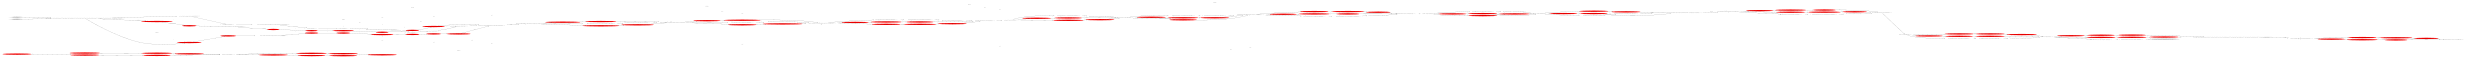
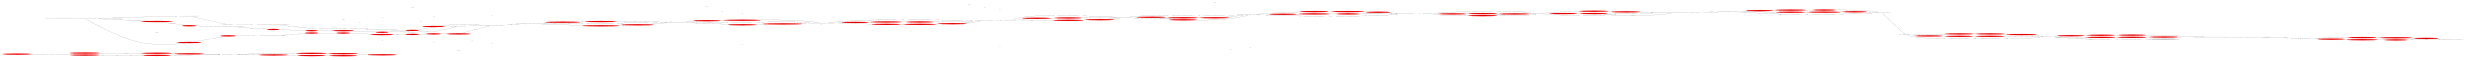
  digraph {
    fontname="Open Sans"
    rankdir=LR
    node [fillcolor=red fontname="Open Sans" shape=ellipse style=filled]
    edge [fontname="Open Sans" style=bold]
    n1 [label="Assert.assertEquals(\"Should project x\",1,(int)projectedP1.getField(\"x\"))@@@63@@@['0', '1', '0']"]
    n2 [label="Assert.assertEquals(\"Should project y\",2,(int)projectedP1.getField(\"y\"))@@@64@@@['0', '1', '0']"]
    n3 [label="Assert.assertNull(\"Should contain null z\",projectedP1.getField(\"z\"))@@@65@@@['0', '1', '0']"]
    n4 [label="Assert.assertNotNull(\"Should project points list\",projected.getField(\"points\"))@@@45@@@['0', '1', '0']"]
    n5 [label="points = (List<Record>)projected.getField(\"points\")@@@46@@@['0', '1', '0']"]
    n6 [fillcolor=white label="Assert.assertEquals(\"Should read 2 points\",2,points.size())@@@47@@@['1', '1', '1']"]
    n7 [fillcolor=white label="Assert.assertNull(\"Should not project id\",projected.getField(\"id\"))@@@32@@@['0', '0', '1']"]
    n8 [fillcolor=white label="Assert.assertNotNull(\"Should project points list\",projected.getField(\"points\"))@@@33@@@['0', '0', '1']"]
    n9 [fillcolor=white label="points = (List<Record>)projected.getField(\"points\")@@@34@@@['0', '0', '1']"]
    n10 [label="Assert.assertNull(\"Should not project id\",projected.getField(\"id\"))@@@58@@@['0', '1', '0']"]
    n11 [label="Assert.assertNotNull(\"Should project points list\",projected.getField(\"points\"))@@@59@@@['0', '1', '0']"]
    n12 [label="points = (List<Record>)projected.getField(\"points\")@@@60@@@['0', '1', '0']"]
    n13 [fillcolor=white label="projectedP2 = points.get(1)@@@66@@@['1', '1', '0']"]
    n14 [label="Assert.assertEquals(\"Should project x\",3,(int)projectedP2.getField(\"x\"))@@@67@@@['0', '1', '0']"]
    n15 [label="Assert.assertEquals(\"Should project x\",3,(int)projectedP2.get(\"x\"))@@@67@@@['1', '0', '0']"]
    n16 [label="Assert.assertNull(\"Should project null y\",projectedP2.getField(\"y\"))@@@68@@@['0', '1', '0']"]
    n17 [label="Assert.assertNull(\"Should project null y\",projectedP2.get(\"y\"))@@@68@@@['1', '0', '0']"]
    n18 [fillcolor=white label="projectedP1 = points.get(0)@@@48@@@['1', '1', '1']"]
    n19 [label="Assert.assertNull(\"Should not project x\",projectedP1.get(\"x\"))@@@49@@@['1', '0', '0']"]
    n20 [fillcolor=white label="Assert.assertNull(\"Should not project x\",projectedP1.getField(\"x\"))@@@49@@@['0', '0', '1']"]
    n21 [label="Assert.assertNull(\"Should not project x\",projectedP1.getField(\"x\"))@@@49@@@['0', '1', '0']"]
    n22 [label="Assert.assertNull(\"Should not project y\",projectedP1.get(\"y\"))@@@50@@@['1', '0', '0']"]
    n23 [fillcolor=white label="Assert.assertNull(\"Should not project y\",projectedP1.getField(\"y\"))@@@50@@@['0', '0', '1']"]
    n24 [label="Assert.assertNull(\"Should not project y\",projectedP1.getField(\"y\"))@@@50@@@['0', '1', '0']"]
    n25 [fillcolor=white label="Schema yRenamed = new Schema(Types.NestedField.optional(22,\"points\",Types.ListType.ofOptional(21,Types.StructType.of(Types.NestedField.optional(18,\"z\",Types.IntegerType.get())))))@@@42@@@['1', '1', '1']"]
    n26 [fillcolor=white label="projected = writeAndRead(\"y_renamed\",writeSchema,yRenamed,record)@@@43@@@['1', '1', '1']"]
    n27 [fillcolor=white label="Assert.assertNull(\"Should not project id\",projected.getField(\"id\"))@@@44@@@['0', '0', '1']"]
    n28 [label="Assert.assertNull(\"Should not project id\",projected.get(\"id\"))@@@44@@@['1', '0', '0']"]
    n29 [label="Assert.assertNull(\"Should not project id\",projected.getField(\"id\"))@@@44@@@['0', '1', '0']"]
    n30 [label="points = (List<Record>)projected.getField(\"points\")@@@34@@@['0', '1', '0']"]
    n31 [fillcolor=white label="Assert.assertEquals(\"Should read 2 points\",2,points.size())@@@35@@@['1', '1', '1']"]
    n32 [fillcolor=white label="projectedP1 = points.get(0)@@@36@@@['1', '1', '1']"]
    n33 [label="Assert.assertNotNull(\"Should project points list\",projected.get(\"points\"))@@@22@@@['1', '0', '0']"]
    n34 [label="Assert.assertNotNull(\"Should project points list\",projected.getField(\"points\"))@@@22@@@['0', '1', '0']"]
    n35 [label="List<Record> points = (List<Record>)projected.get(\"points\")@@@23@@@['1', '0', '0']"]
    n36 [fillcolor=white label="Assert.assertNotNull(\"Should project points list\",projected.getField(\"points\"))@@@22@@@['0', '0', '1']"]
    n37 [label="List<Record> points = (List<Record>)projected.getField(\"points\")@@@23@@@['0', '1', '0']"]
    n38 [fillcolor=white label="List<Record> points = (List<Record>)projected.getField(\"points\")@@@23@@@['0', '0', '1']"]
    n39 [fillcolor=white label="Assert.assertEquals(\"Should read 2 points\",2,points.size())@@@24@@@['1', '1', '1']"]
    n40 [fillcolor=white label="Assert.assertNull(\"Should not project y\",projectedP1.getField(\"y\"))@@@27@@@['0', '0', '1']"]
    n41 [fillcolor=white label="Record projectedP2 = points.get(1)@@@28@@@['1', '1', '1']"]
    n42 [label="Assert.assertEquals(\"Should project x\",3,(int)projectedP2.getField(\"x\"))@@@29@@@['0', '1', '0']"]
    n43 [label="Assert.assertEquals(\"Should project x\",3,(int)projectedP2.get(\"x\"))@@@29@@@['1', '0', '0']"]
    n44 [fillcolor=white label="Assert.assertEquals(\"Should project x\",3,(int)projectedP2.getField(\"x\"))@@@29@@@['0', '0', '1']"]
    n45 [label="Assert.assertNotNull(\"Should project points list\",projected.getField(\"points\"))@@@33@@@['0', '1', '0']"]
    n46 [fillcolor=white label="p2.setField(\"x\",3)@@@10@@@['0', '0', '1']"]
    n47 [fillcolor=white label="p2.setField(\"y\",null)@@@11@@@['0', '0', '1']"]
    n48 [fillcolor=white label="record.setField(\"points\",ImmutableList.of(p1,p2))@@@12@@@['0', '0', '1']"]
    n49 [label="Assert.assertNull(\"Should not project id\",projected.get(\"id\"))@@@58@@@['1', '0', '0']"]
    n50 [label="Assert.assertNotNull(\"Should project points list\",projected.get(\"points\"))@@@59@@@['1', '0', '0']"]
    n51 [label="points = (List<Record>)projected.get(\"points\")@@@60@@@['1', '0', '0']"]
    n52 [fillcolor=white label="projected = writeAndRead(\"x_only\",writeSchema,writeSchema.select(\"points.x\"),record)@@@20@@@['1', '1', '1']"]
    n53 [label="Assert.assertNull(\"Should not project id\",projected.get(\"id\"))@@@21@@@['1', '0', '0']"]
    n54 [label="Assert.assertNull(\"Should not project id\",projected.getField(\"id\"))@@@21@@@['0', '1', '0']"]
    n55 [fillcolor=white label="Assert.assertNull(\"Should not project id\",projected.getField(\"id\"))@@@21@@@['0', '0', '1']"]
    n56 [fillcolor=white label="projectedP2 = points.get(1)@@@52@@@['1', '1', '1']"]
    n57 [label="Assert.assertNull(\"Should not project x\",projectedP2.get(\"x\"))@@@53@@@['1', '0', '0']"]
    n58 [fillcolor=white label="Assert.assertNull(\"Should not project x\",projectedP2.getField(\"x\"))@@@53@@@['0', '0', '1']"]
    n59 [label="Assert.assertNull(\"Should not project x\",projectedP2.getField(\"x\"))@@@53@@@['0', '1', '0']"]
    n60 [label="Assert.assertNull(\"Should not project y\",projectedP2.get(\"y\"))@@@54@@@['1', '0', '0']"]
    n61 [fillcolor=white label="Assert.assertNull(\"Should not project y\",projectedP2.getField(\"y\"))@@@54@@@['0', '0', '1']"]
    n62 [label="Assert.assertNull(\"Should not project y\",projectedP2.getField(\"y\"))@@@54@@@['0', '1', '0']"]
    n63 [label="p1.put(\"y\",2)@@@8@@@['1', '0', '0']"]
    n64 [fillcolor=white label="p1.setField(\"y\",2)@@@8@@@['0', '0', '1']"]
    n65 [label="p1.setField(\"y\",2)@@@8@@@['0', '1', '0']"]
    n66 [label="Record p2 = new Record(p1.getSchema())@@@9@@@['1', '0', '0']"]
    n67 [fillcolor=white label="Record p2 = GenericRecord.create(writeSchema.findType(\"points\").asListType().elementType().asStructType())@@@9@@@['0', '0', '1']"]
    n68 [label="Record p2 = GenericRecord.create(p1.struct())@@@9@@@['0', '1', '0']"]
    n69 [label="record.put(\"points\",ImmutableList.of(p1,p2))@@@12@@@['1', '0', '0']"]
    n70 [label="p2.put(\"x\",3)@@@10@@@['1', '0', '0']"]
    n71 [label="Assert.assertNull(\"Should not project points list\",projected.getField(\"points\"))@@@16@@@['0', '1', '0']"]
    n72 [fillcolor=white label="projected = writeAndRead(\"all_points\",writeSchema,writeSchema.select(\"points\"),record)@@@17@@@['1', '1', '1']"]
    n73 [fillcolor=white label="Assert.assertNull(\"Should not project id\",projected.getField(\"id\"))@@@18@@@['0', '0', '1']"]
    n74 [label="Assert.assertNull(\"Should not project id\",projected.get(\"id\"))@@@18@@@['1', '0', '0']"]
    n75 [label="Assert.assertNull(\"Should not project id\",projected.getField(\"id\"))@@@18@@@['0', '1', '0']"]
    n76 [label="Assert.assertEquals(\"Should project x\",1,(int)projectedP1.get(\"x\"))@@@63@@@['1', '0', '0']"]
    n77 [label="Assert.assertEquals(\"Should project y\",2,(int)projectedP1.get(\"y\"))@@@64@@@['1', '0', '0']"]
    n78 [label="Assert.assertNull(\"Should project null z\",projectedP2.getField(\"z\"))@@@55@@@['0', '1', '0']"]
    n79 [fillcolor=white label="Schema zAdded = new Schema(Types.NestedField.optional(22,\"points\",Types.ListType.ofOptional(21,Types.StructType.of(Types.NestedField.required(19,\"x\",Types.IntegerType.get()),Types.NestedField.optional(18,\"y\",Types.IntegerType.get()),Types.NestedField.optional(20,\"z\",Types.IntegerType.get())))))@@@56@@@['1', '1', '0']"]
    n80 [fillcolor=white label="projected = writeAndRead(\"z_added\",writeSchema,zAdded,record)@@@57@@@['1', '1', '0']"]
    n81 [label="Assert.assertNull(\"Should not project y\",projectedP2.getField(\"y\"))@@@30@@@['0', '1', '0']"]
    n82 [fillcolor=white label="projected = writeAndRead(\"y_only\",writeSchema,writeSchema.select(\"points.y\"),record)@@@31@@@['1', '1', '1']"]
    n83 [label="Assert.assertNull(\"Should not project id\",projected.get(\"id\"))@@@32@@@['1', '0', '0']"]
    n84 [label="Assert.assertNull(\"Should not project id\",projected.getField(\"id\"))@@@32@@@['0', '1', '0']"]
    n85 [fillcolor=white label="Assert.assertEquals(\"Should contain the correct id value\",34L,(long)projected.getField(\"id\"))@@@15@@@['0', '0', '1']"]
    n86 [fillcolor=white label="Assert.assertNull(\"Should not project points list\",projected.getField(\"points\"))@@@16@@@['0', '0', '1']"]
    n87 [label="Assert.assertEquals(\"Should project z\",2,(int)projectedP1.getField(\"z\"))@@@51@@@['0', '1', '0']"]
    n88 [label="record.setField(\"points\",ImmutableList.of(p1,p2))@@@12@@@['0', '1', '0']"]
    n89 [label="p2.setField(\"x\",3)@@@10@@@['0', '1', '0']"]
    n90 [fillcolor=white label="Schema idOnly = new Schema(Types.NestedField.required(0,\"id\",Types.LongType.get()))@@@13@@@['1', '1', '1']"]
    n91 [label="p2.setField(\"y\",null)@@@11@@@['0', '1', '0']"]
    n92 [label="Assert.assertNull(\"Should contain null z\",projectedP1.get(\"z\"))@@@65@@@['1', '0', '0']"]
    n93 [fillcolor=white label="Record projected = writeAndRead(\"id_only\",writeSchema,idOnly,record)@@@14@@@['1', '1', '1']"]
    n94 [fillcolor=white label="Assert.assertEquals(\"Should project y\",2,(int)projectedP1.getField(\"y\"))@@@38@@@['0', '0', '1']"]
    n95 [fillcolor=white label="projectedP2 = points.get(1)@@@39@@@['1', '1', '1']"]
    n96 [label="Assert.assertNull(\"Should not project x\",projectedP2.get(\"x\"))@@@40@@@['1', '0', '0']"]
    n97 [label="Assert.assertNull(\"Should not project x\",projectedP2.getField(\"x\"))@@@40@@@['0', '1', '0']"]
    n98 [fillcolor=white label="Assert.assertNull(\"Should not project x\",projectedP2.getField(\"x\"))@@@40@@@['0', '0', '1']"]
    n99 [fillcolor=white label="Record p1 = GenericRecord.create(writeSchema.findType(\"points.element\").asStructType())@@@6@@@['0', '1', '0']"]
    n100 [label="p1.setField(\"x\",1)@@@7@@@['0', '1', '0']"]
    n101 [label="Assert.assertNull(\"Should project null y\",projectedP2.get(\"y\"))@@@41@@@['1', '0', '0']"]
    n102 [label="Assert.assertNull(\"Should project null y\",projectedP2.getField(\"y\"))@@@41@@@['0', '1', '0']"]
    n103 [fillcolor=white label="Assert.assertEquals(\"Should project null y\",null,projectedP2.getField(\"y\"))@@@41@@@['0', '0', '1']"]
    n104 [label="Assert.assertEquals(\"Should project z\",2,(int)projectedP1.get(\"z\"))@@@51@@@['1', '0', '0']"]
    n105 [fillcolor=white label="Assert.assertNotNull(\"Should project points list\",projected.getField(\"points\"))@@@45@@@['0', '0', '1']"]
    n106 [label="Assert.assertNotNull(\"Should project points list\",projected.get(\"points\"))@@@45@@@['1', '0', '0']"]
    n107 [fillcolor=white label="record.setField(\"id\",34L)@@@5@@@['0', '0', '1']"]
    n108 [fillcolor=white label="Record p1 = GenericRecord.create(writeSchema.findType(\"points\").asListType().elementType().asStructType())@@@6@@@['0', '0', '1']"]
    n109 [fillcolor=white label="p1.setField(\"x\",1)@@@7@@@['0', '0', '1']"]
    n110 [label="Assert.assertEquals(\"Should project points list\",record.get(\"points\"),projected.get(\"points\"))@@@19@@@['1', '0', '0']"]
    n111 [label="Assert.assertEquals(\"Should project points list\",record.getField(\"points\"),projected.getField(\"points\"))@@@19@@@['0', '1', '0']"]
    n112 [fillcolor=white label="Assert.assertEquals(\"Should project points list\",record.getField(\"points\"),projected.getField(\"points\"))@@@19@@@['0', '0', '1']"]
    n113 [label="Assert.assertEquals(\"Should contain the correct id value\",34L,(long)projected.getField(\"id\"))@@@15@@@['0', '1', '0']"]
    n114 [label="Assert.assertNull(\"Should not project x\",projectedP1.get(\"x\"))@@@37@@@['1', '0', '0']"]
    n115 [fillcolor=white label="Assert.assertNull(\"Should not project x\",projectedP1.getField(\"x\"))@@@37@@@['0', '0', '1']"]
    n116 [label="Assert.assertNull(\"Should not project x\",projectedP1.getField(\"x\"))@@@37@@@['0', '1', '0']"]
    n117 [label="Assert.assertEquals(\"Should project y\",2,(int)projectedP1.get(\"y\"))@@@38@@@['1', '0', '0']"]
    n118 [label="Assert.assertEquals(\"Should project y\",2,(int)projectedP1.getField(\"y\"))@@@38@@@['0', '1', '0']"]
    n119 [label="Assert.assertEquals(\"Should project x\",1,(int)projectedP1.getField(\"x\"))@@@26@@@['0', '1', '0']"]
    n120 [label="Assert.assertNull(\"Should not project y\",projectedP1.getField(\"y\"))@@@27@@@['0', '1', '0']"]
    n121 [label="Record record = GenericRecord.create(writeSchema)@@@4@@@['0', '1', '0']"]
    n122 [label="record.setField(\"id\",34L)@@@5@@@['0', '1', '0']"]
    n123 [label="Assert.assertEquals(\"Should contain the correct id value\",34L,(long)projected.get(\"id\"))@@@15@@@['1', '0', '0']"]
    n124 [label="Assert.assertNull(\"Should not project y\",projectedP2.get(\"y\"))@@@30@@@['1', '0', '0']"]
    n125 [fillcolor=white label="Assert.assertNull(\"Should not project y\",projectedP2.getField(\"y\"))@@@30@@@['0', '0', '1']"]
    n126 [label="Assert.assertNotNull(\"Should project points list\",projected.get(\"points\"))@@@33@@@['1', '0', '0']"]
    n127 [label="points = (List<Record>)projected.get(\"points\")@@@34@@@['1', '0', '0']"]
-   n128 [fillcolor=lightgray label="testListOfStructsProjection['0', '0', '1']" shape=diamond]
    n129 [fillcolor=white label="Schema writeSchema = new Schema(Types.NestedField.required(0,\"id\",Types.LongType.get()),Types.NestedField.optional(22,\"points\",Types.ListType.ofOptional(21,Types.StructType.of(Types.NestedField.required(19,\"x\",Types.IntegerType.get()),Types.NestedField.optional(18,\"y\",Types.IntegerType.get())))))@@@3@@@['1', '1', '1']"]
    n130 [fillcolor=white label="Record record = GenericRecord.create(writeSchema.asStruct())@@@4@@@['0', '0', '1']"]
    n131 [label="Record record = new Record(AvroSchemaUtil.convert(writeSchema,\"table\"))@@@4@@@['1', '0', '0']"]
    n132 [fillcolor=white label="Assert.assertEquals(\"Should read 2 points\",2,points.size())@@@61@@@['1', '1', '0']"]
    n133 [label="Assert.assertNull(\"Should contain null z\",projectedP2.get(\"z\"))@@@69@@@['1', '0', '0']"]
    n134 [label="Assert.assertNull(\"Should contain null z\",projectedP2.getField(\"z\"))@@@69@@@['0', '1', '0']"]
    n135 [label="Assert.assertEquals(\"Should project x\",1,(int)projectedP1.get(\"x\"))@@@26@@@['1', '0', '0']"]
    n136 [fillcolor=white label="Assert.assertEquals(\"Should project x\",1,(int)projectedP1.getField(\"x\"))@@@26@@@['0', '0', '1']"]
    n137 [label="Assert.assertNull(\"Should not project y\",projectedP1.get(\"y\"))@@@27@@@['1', '0', '0']"]
    n138 [label="record.put(\"id\",34L)@@@5@@@['1', '0', '0']"]
    n139 [fillcolor=lightgray label="Assert.assertEquals(\"Should project null z\",null,projectedP2.getField(\"z\"))@@@55@@@['0', '0', '1']"]
    n140 [fillcolor=white label="Record p1 = new Record(fromOption(fromOption(record.getSchema().getField(\"points\").schema()).getElementType()))@@@6@@@['1', '0', '0']"]
    n141 [label="p1.put(\"x\",1)@@@7@@@['1', '0', '0']"]
    n142 [fillcolor=white label="Assert.assertEquals(\"Should project z\",2,(int)projectedP1.getField(\"z\"))@@@51@@@['0', '0', '1']"]
    n143 [fillcolor=white label="points = (List<Record>)projected.getField(\"points\")@@@46@@@['0', '0', '1']"]
    n144 [label="Assert.assertNull(\"Should project null z\",projectedP2.get(\"z\"))@@@55@@@['1', '0', '0']"]
    n145 [label="points = (List<Record>)projected.get(\"points\")@@@46@@@['1', '0', '0']"]
    n146 [label="Assert.assertNull(\"Should not project points list\",projected.get(\"points\"))@@@16@@@['1', '0', '0']"]
    n147 [fillcolor=white label="Record projectedP1 = points.get(0)@@@25@@@['1', '1', '1']"]
-   n148 [fillcolor=lightgray label="testListOfStructsProjection['0', '1', '0']" shape=diamond]
    n149 [label="p2.put(\"y\",null)@@@11@@@['1', '0', '0']"]
    n1 -> n2
    n2 -> n3
    n3 -> n13
    n4 -> n5
    n5 -> n6
    n6 -> n18
    n7 -> n8
    n8 -> n9
    n9 -> n31
    n10 -> n11
    n11 -> n12
    n12 -> n132
    n13 -> n14
    n13 -> n15
    n14 -> n16
    n15 -> n14 [label=0 style=dashed]
    n15 -> n17
    n16 -> n134
    n17 -> n16 [label=0 style=dashed]
    n17 -> n133
    n18 -> n19
    n18 -> n20
    n18 -> n21
    n19 -> n20 [label=0 style=dashed]
    n19 -> n21 [label=0 style=dashed]
    n19 -> n22
    n20 -> n23
    n21 -> n24
    n22 -> n23 [label=0 style=dashed]
    n22 -> n24 [label=0 style=dashed]
    n22 -> n104
    n23 -> n142
    n24 -> n87
    n25 -> n26 [label=yRenamed style=solid]
    n25 -> n26
    n26 -> n27
    n26 -> n28
    n26 -> n29
    n27 -> n105
    n28 -> n27 [label=0 style=dashed]
    n28 -> n29 [label=0 style=dashed]
    n28 -> n106
    n29 -> n4
    n30 -> n31
    n31 -> n32
    n32 -> n114
    n32 -> n115
    n32 -> n116
    n33 -> n34 [label=0 style=dashed]
    n33 -> n35
    n33 -> n36 [label=0 style=dashed]
    n34 -> n37
    n35 -> n37 [label=0 style=dashed]
    n35 -> n38 [label=0 style=dashed]
    n35 -> n39
    n36 -> n38
    n37 -> n39
    n38 -> n39
    n39 -> n147
    n40 -> n41
    n41 -> n42
    n41 -> n43
    n41 -> n44
    n42 -> n81
    n43 -> n42 [label=0 style=dashed]
    n43 -> n44 [label=0 style=dashed]
    n43 -> n124
    n44 -> n125
    n45 -> n30
    n46 -> n47
    n47 -> n48
    n48 -> n90
    n49 -> n10 [label=0 style=dashed]
    n49 -> n50
    n50 -> n11 [label=0 style=dashed]
    n50 -> n51
    n51 -> n12 [label=0 style=dashed]
    n51 -> n132
    n52 -> n53
    n52 -> n54
    n52 -> n55
    n53 -> n33
    n53 -> n54 [label=0 style=dashed]
    n53 -> n55 [label=0 style=dashed]
    n54 -> n34
    n55 -> n36
    n56 -> n57
    n56 -> n58
    n56 -> n59
    n57 -> n58 [label=0 style=dashed]
    n57 -> n59 [label=0 style=dashed]
    n57 -> n60
    n58 -> n61
    n59 -> n62
    n60 -> n61 [label=0 style=dashed]
    n60 -> n62 [label=0 style=dashed]
    n60 -> n144
    n61 -> n139
    n62 -> n78
    n63 -> n64 [label=0 style=dashed]
    n63 -> n65 [label=0 style=dashed]
    n63 -> n66
    n64 -> n67
    n65 -> n68
    n66 -> n67 [label=0 style=dashed]
    n66 -> n68 [label=0 style=dashed]
    n66 -> n69 [label=p2 style=solid]
    n66 -> n70
    n67 -> n46
    n67 -> n48 [label=p2 style=solid]
    n68 -> n88 [label=p2 style=solid]
    n68 -> n89
    n69 -> n48 [label=0 style=dashed]
    n69 -> n88 [label=0 style=dashed]
    n69 -> n90
    n70 -> n46 [label=0 style=dashed]
    n70 -> n89 [label=0 style=dashed]
    n70 -> n149
    n71 -> n72
    n72 -> n73
    n72 -> n74
    n72 -> n75
    n73 -> n112
    n74 -> n73 [label=0 style=dashed]
    n74 -> n75 [label=0 style=dashed]
    n74 -> n110
    n75 -> n111
    n76 -> n1 [label=0 style=dashed]
    n76 -> n77
    n77 -> n2 [label=0 style=dashed]
    n77 -> n92
    n78 -> n79
    n79 -> n80 [label=zAdded style=solid]
    n79 -> n80
    n80 -> n10
    n80 -> n49
    n81 -> n82
    n82 -> n7
    n82 -> n83
    n82 -> n84
    n83 -> n7 [label=0 style=dashed]
    n83 -> n84 [label=0 style=dashed]
    n83 -> n126
    n84 -> n45
    n85 -> n86
    n86 -> n72
    n87 -> n56
    n88 -> n90
    n89 -> n91
    n90 -> n93
    n90 -> n93 [label=idOnly style=solid]
    n91 -> n88
    n92 -> n3 [label=0 style=dashed]
    n92 -> n13
    n93 -> n85
    n93 -> n113
    n93 -> n123
    n94 -> n95
    n95 -> n96
    n95 -> n97
    n95 -> n98
    n96 -> n97 [label=0 style=dashed]
    n96 -> n98 [label=0 style=dashed]
    n96 -> n101
    n97 -> n102
    n98 -> n103
    n99 -> n88 [label=p1 style=solid]
    n99 -> n100
    n100 -> n65
    n101 -> n25
    n101 -> n102 [label=0 style=dashed]
    n101 -> n103 [label=0 style=dashed]
    n102 -> n25
    n103 -> n25
    n104 -> n56
    n104 -> n87 [label=0 style=dashed]
    n104 -> n142 [label=0 style=dashed]
    n105 -> n143
    n106 -> n4 [label=0 style=dashed]
    n106 -> n105 [label=0 style=dashed]
    n106 -> n145
    n107 -> n108
    n108 -> n48 [label=p1 style=solid]
    n108 -> n109
    n109 -> n64
    n110 -> n52
    n110 -> n111 [label=0 style=dashed]
    n110 -> n112 [label=0 style=dashed]
    n111 -> n52
    n112 -> n52
    n113 -> n71
    n114 -> n115 [label=0 style=dashed]
    n114 -> n116 [label=0 style=dashed]
    n114 -> n117
    n115 -> n94
    n116 -> n118
    n117 -> n94 [label=0 style=dashed]
    n117 -> n95
    n117 -> n118 [label=0 style=dashed]
    n118 -> n95
    n119 -> n120
    n120 -> n41
    n121 -> n26 [label=record style=solid]
    n121 -> n52 [label=record style=solid]
    n121 -> n72 [label=record style=solid]
    n121 -> n80 [label=record style=solid]
    n121 -> n82 [label=record style=solid]
    n121 -> n93 [label=record style=solid]
    n121 -> n122
    n122 -> n99
    n123 -> n85 [label=0 style=dashed]
    n123 -> n113 [label=0 style=dashed]
    n123 -> n146
    n124 -> n81 [label=0 style=dashed]
    n124 -> n82
    n124 -> n125 [label=0 style=dashed]
    n125 -> n82
    n126 -> n8 [label=0 style=dashed]
    n126 -> n45 [label=0 style=dashed]
    n126 -> n127
    n127 -> n9 [label=0 style=dashed]
    n127 -> n30 [label=0 style=dashed]
    n127 -> n31
-   n128 -> n129
    n129 -> n26 [label=writeSchema style=solid]
    n129 -> n52 [label=writeSchema style=solid]
    n129 -> n72 [label=writeSchema style=solid]
    n129 -> n80 [label=writeSchema style=solid]
    n129 -> n82 [label=writeSchema style=solid]
    n129 -> n93 [label=writeSchema style=solid]
    n129 -> n121
    n129 -> n121 [label=writeSchema style=solid]
    n129 -> n130
    n129 -> n131 [label=writeSchema style=solid]
    n129 -> n131
    n130 -> n26 [label=record style=solid]
    n130 -> n52 [label=record style=solid]
    n130 -> n72 [label=record style=solid]
    n130 -> n82 [label=record style=solid]
    n130 -> n93 [label=record style=solid]
    n130 -> n107
    n131 -> n26 [label=record style=solid]
    n131 -> n52 [label=record style=solid]
    n131 -> n72 [label=record style=solid]
    n131 -> n80 [label=record style=solid]
    n131 -> n82 [label=record style=solid]
    n131 -> n93 [label=record style=solid]
    n131 -> n121 [label=0 style=dashed]
    n131 -> n130 [label=0 style=dashed]
    n131 -> n138
    n133 -> n134 [label=0 style=dashed]
    n135 -> n119 [label=0 style=dashed]
    n135 -> n136 [label=0 style=dashed]
    n135 -> n137
    n136 -> n40
    n137 -> n40 [label=0 style=dashed]
    n137 -> n41
    n137 -> n120 [label=0 style=dashed]
    n138 -> n107 [label=0 style=dashed]
    n138 -> n122 [label=0 style=dashed]
    n138 -> n140
    n140 -> n69 [label=p1 style=solid]
    n140 -> n141
    n141 -> n63
    n141 -> n100 [label=0 style=dashed]
    n141 -> n109 [label=0 style=dashed]
    n142 -> n56
    n143 -> n6
    n144 -> n78 [label=0 style=dashed]
    n144 -> n79
    n144 -> n139 [label=0 style=dashed]
    n145 -> n5 [label=0 style=dashed]
    n145 -> n6
    n145 -> n143 [label=0 style=dashed]
    n146 -> n71 [label=0 style=dashed]
    n146 -> n72
    n146 -> n86 [label=0 style=dashed]
    n147 -> n119
    n147 -> n135
    n147 -> n136
-   n148 -> n129
    n149 -> n47 [label=0 style=dashed]
    n149 -> n69
    n149 -> n91 [label=0 style=dashed]
  }
